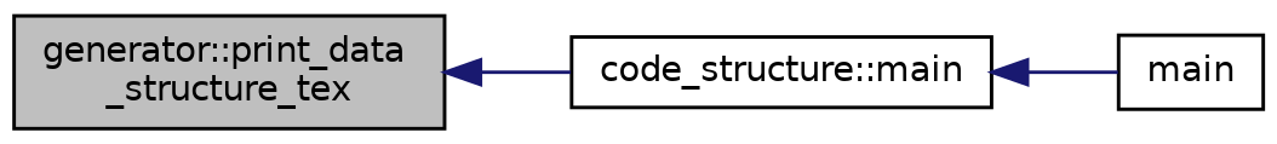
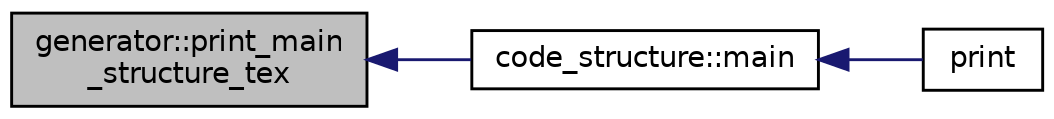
  digraph {
    rankdir=LR
    node [color=black fillcolor=white fontname=Helvetica fontsize=10 shape=record style=filled]
    edge [color=midnightblue dir=back fontname=Helvetica fontsize=10 labelfontname=Helvetica labelfontsize=10 style=solid]
-   n1 [fillcolor=grey75 fontcolor=black height=0.2 label="generator::print_data\l_structure_tex" width=0.4]
+   n1 [fillcolor=grey75 fontcolor=black height=0.2 label="generator::print_main\l_structure_tex" width=0.4]
    n2 [height=0.2 label="code_structure::main" width=0.4]
-   n3 [height=0.2 label=main width=0.4]
+   n3 [height=0.2 label=print width=0.4]
    n1 -> n2
    n2 -> n3
  }
